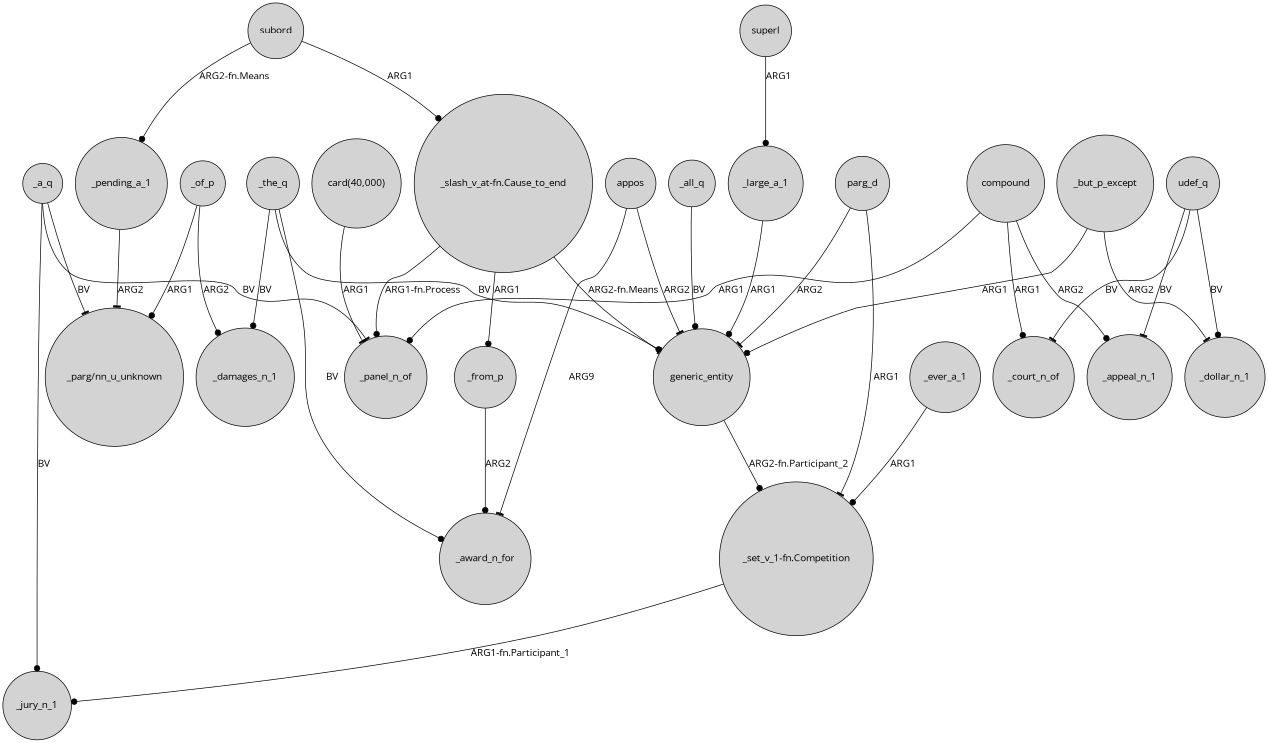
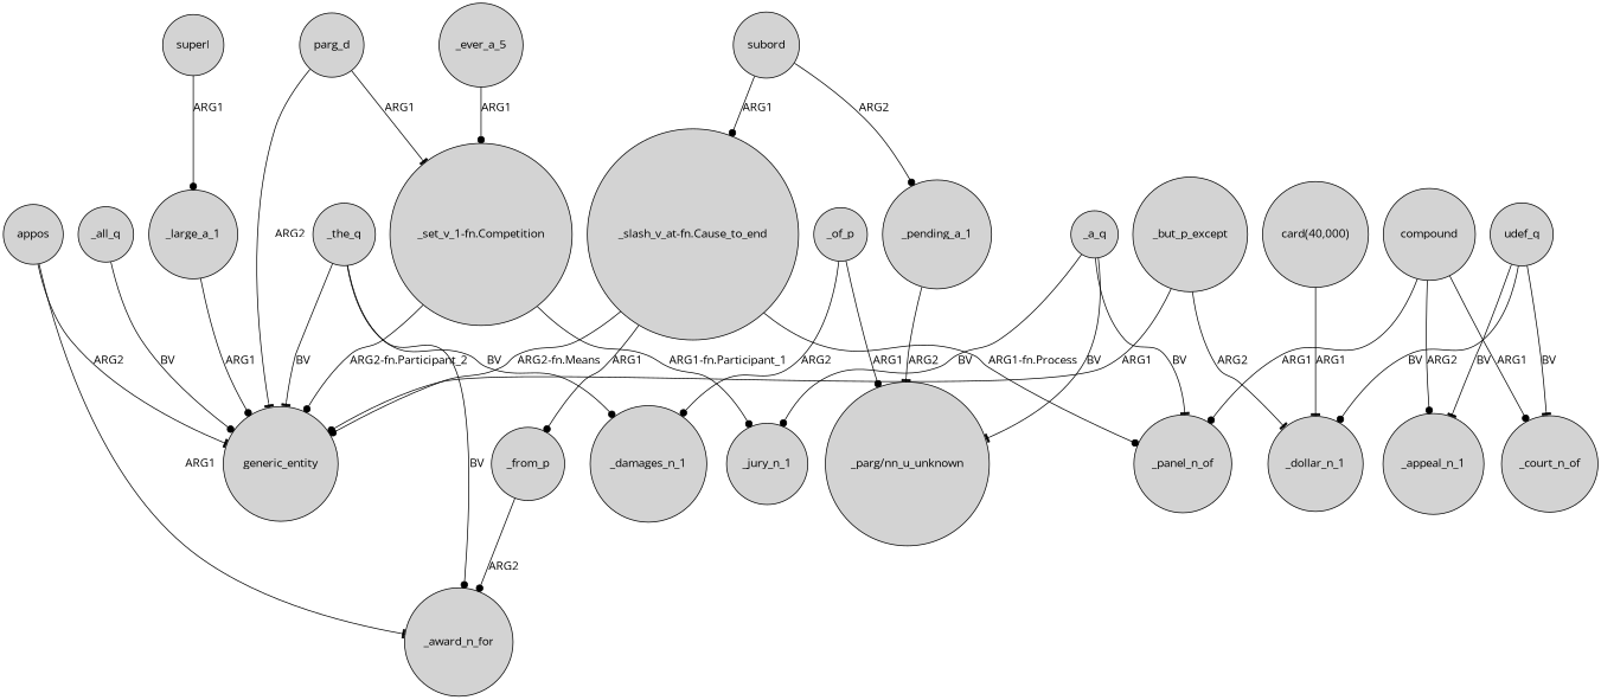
  digraph {
    fontname="Open Sans"
    node [fontname="Open Sans" shape=circle style=filled]
    edge [arrowhead=dot fontname="Open Sans"]
    "_set_v_1-fn.Competition"
    generic_entity
    _jury_n_1
    "_slash_v_at-fn.Cause_to_end"
    _panel_n_of
    _from_p
    _the_q
    _damages_n_1
    _award_n_for
    _a_q
    n11 [label="_parg/nn_u_unknown"]
    subord
    _pending_a_1
    appos
    _all_q
    "card(40,000)"
    _dollar_n_1
    udef_q
    _appeal_n_1
    _court_n_of
    _but_p_except
    compound
    _of_p
    _large_a_1
    parg_d
-   _ever_a_1
+   _ever_a_1 [label=_ever_a_5]
    superl
-   generic_entity -> "_set_v_1-fn.Competition" [label="ARG2-fn.Participant_2"]
+   "_set_v_1-fn.Competition" -> generic_entity [label="ARG2-fn.Participant_2"]
    "_set_v_1-fn.Competition" -> _jury_n_1 [label="ARG1-fn.Participant_1"]
-   "_slash_v_at-fn.Cause_to_end" -> generic_entity [arrowhead=tee label="ARG2-fn.Means"]
+   "_slash_v_at-fn.Cause_to_end" -> generic_entity [label="ARG2-fn.Means"]
    "_slash_v_at-fn.Cause_to_end" -> _panel_n_of [label="ARG1-fn.Process"]
    "_slash_v_at-fn.Cause_to_end" -> _from_p [label=ARG1]
    _from_p -> _award_n_for [label=ARG2]
-   _the_q -> generic_entity [label=BV]
+   _the_q -> generic_entity [arrowhead=tee label=BV]
    _the_q -> _damages_n_1 [label=BV]
    _the_q -> _award_n_for [label=BV]
    _a_q -> _jury_n_1 [label=BV]
    _a_q -> _panel_n_of [arrowhead=tee label=BV]
    _a_q -> n11 [arrowhead=tee label=BV]
    subord -> "_slash_v_at-fn.Cause_to_end" [label=ARG1]
-   subord -> _pending_a_1 [label="ARG2-fn.Means"]
+   subord -> _pending_a_1 [label=ARG2]
    _pending_a_1 -> n11 [arrowhead=tee label=ARG2]
    appos -> generic_entity [arrowhead=tee label=ARG2]
-   appos -> _award_n_for [arrowhead=tee label=ARG9]
+   appos -> _award_n_for [arrowhead=tee label=ARG1]
    _all_q -> generic_entity [label=BV]
-   "card(40,000)" -> _panel_n_of [arrowhead=tee label=ARG1]
+   "card(40,000)" -> _dollar_n_1 [arrowhead=tee label=ARG1]
    udef_q -> _dollar_n_1 [label=BV]
    udef_q -> _appeal_n_1 [arrowhead=tee label=BV]
    udef_q -> _court_n_of [arrowhead=tee label=BV]
    _but_p_except -> generic_entity [label=ARG1]
    _but_p_except -> _dollar_n_1 [arrowhead=tee label=ARG2]
    compound -> _panel_n_of [label=ARG1]
    compound -> _appeal_n_1 [label=ARG2]
    compound -> _court_n_of [label=ARG1]
    _of_p -> _damages_n_1 [label=ARG2]
    _of_p -> n11 [label=ARG1]
    _large_a_1 -> generic_entity [label=ARG1]
    parg_d -> "_set_v_1-fn.Competition" [arrowhead=tee label=ARG1]
    parg_d -> generic_entity [arrowhead=tee label=ARG2]
    _ever_a_1 -> "_set_v_1-fn.Competition" [label=ARG1]
    superl -> _large_a_1 [label=ARG1]
  }
